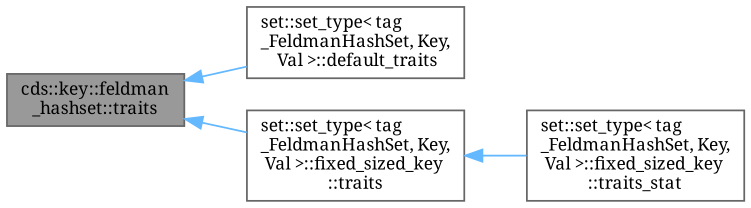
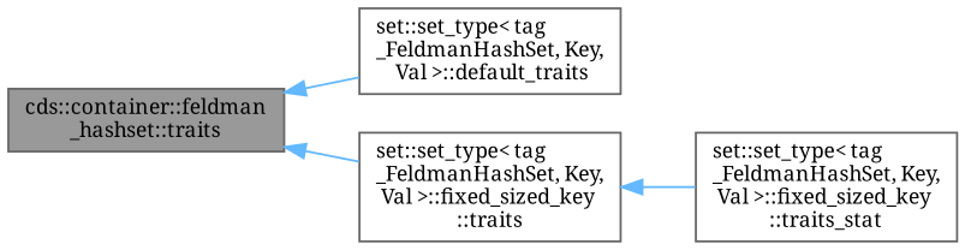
  digraph {
    rankdir=LR
    fontname="Noto Serif"
    node [color=gray40 fillcolor=white fontname="Noto Serif" fontsize=10 shape=box style=filled]
    edge [color=steelblue1 dir=back fontname="Noto Serif" fontsize=10 labelfontname=Helvetica labelfontsize=10 style=solid]
-   n1 [fillcolor=grey60 fontcolor=black height=0.2 label="cds::key::feldman\l_hashset::traits" width=0.4]
+   n1 [fillcolor=grey60 fontcolor=black height=0.2 label="cds::container::feldman\l_hashset::traits" width=0.4]
    n2 [height=0.2 label="set::set_type\< tag\l_FeldmanHashSet, Key,\l Val \>::default_traits" width=0.4]
    n3 [height=0.2 label="set::set_type\< tag\l_FeldmanHashSet, Key,\l Val \>::fixed_sized_key\l::traits" width=0.4]
    n4 [height=0.2 label="set::set_type\< tag\l_FeldmanHashSet, Key,\l Val \>::fixed_sized_key\l::traits_stat" width=0.4]
    n1 -> n2
    n1 -> n3
    n3 -> n4
  }
